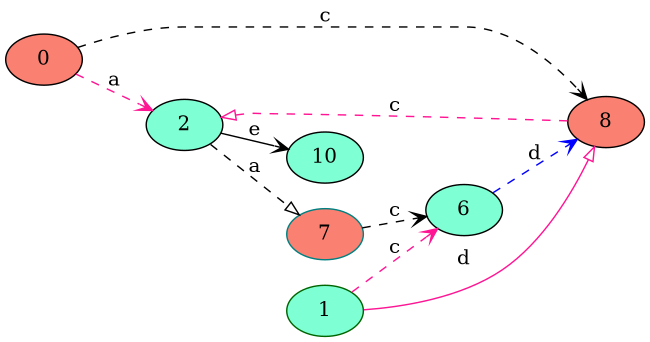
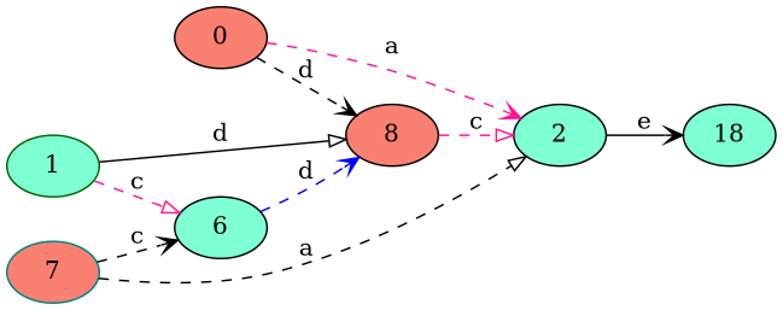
  strict digraph {
    rankdir=LR
    node [color=black fillcolor=aquamarine style=filled]
    edge [arrowhead=vee color=deeppink style=dashed]
    0 [fillcolor=salmon]
    2
    8 [fillcolor=salmon]
    n4 [color=teal fillcolor=salmon label=7]
-   10
+   10 [label=18]
    1 [color=darkgreen]
    6
    0 -> 2 [label=a]
-   0 -> 8 [color=black label=c]
-   2 -> n4 [arrowhead=onormal color=black label=a]
+   0 -> 8 [color=black label=d]
+   n4 -> 2 [arrowhead=onormal color=black label=a]
    2 -> 10 [color=black label=e style=solid]
    8 -> 2 [arrowhead=onormal label=c]
    n4 -> 6 [color=black label=c]
-   1 -> 8 [arrowhead=onormal label=d style=solid]
-   1 -> 6 [label=c]
+   1 -> 8 [arrowhead=onormal color=black label=d style=solid]
+   1 -> 6 [arrowhead=onormal label=c]
    6 -> 8 [color=blue label=d]
  }
